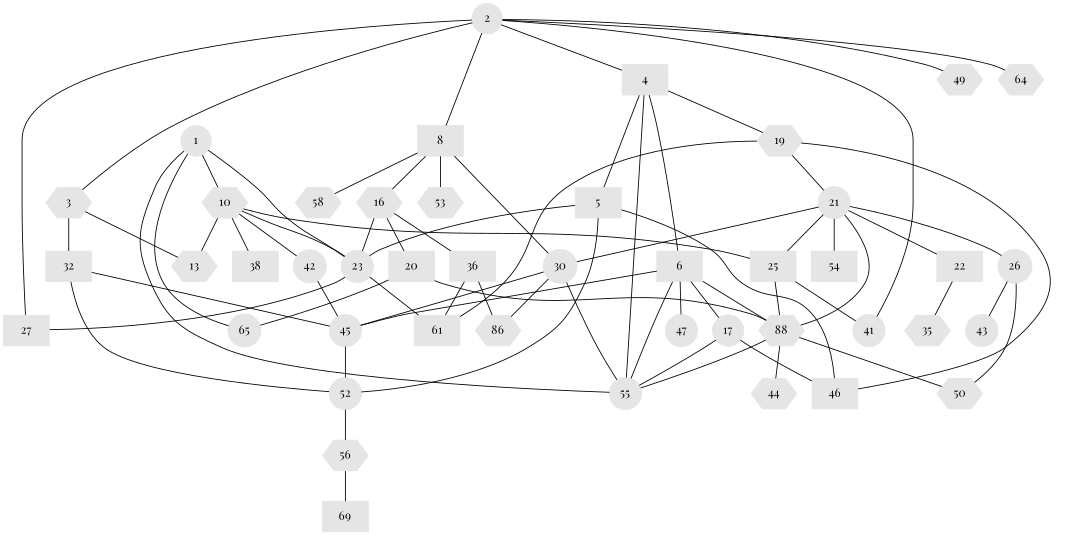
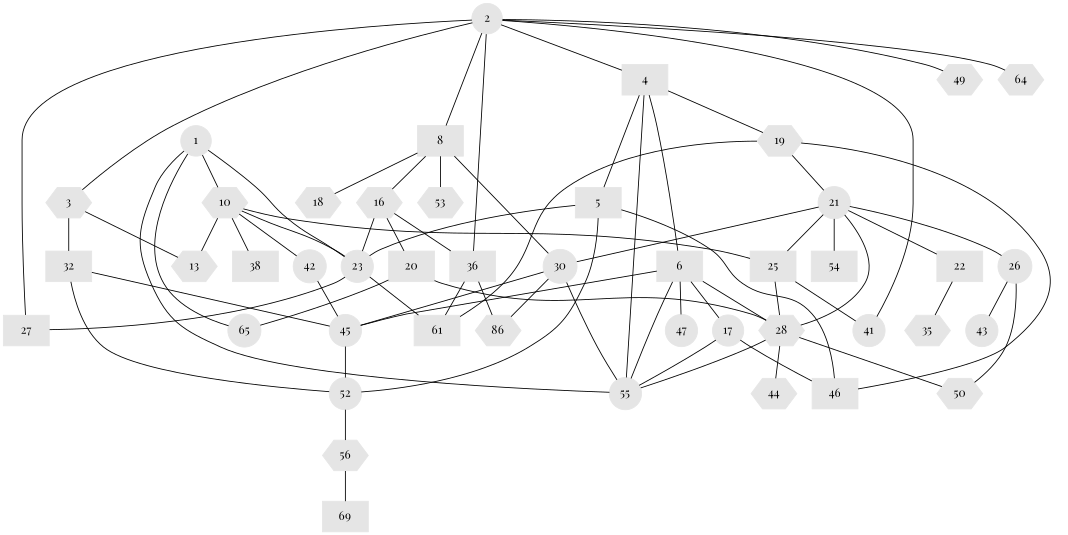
  graph {
    fontname="Playfair Display"
    node [color=gray90 fontname="Playfair Display" shape=circle style=filled]
    edge [fontname="Playfair Display"]
    1 [super="+9"]
    10 [shape=hexagon super="+37"]
    23 [super="+63"]
    55 [super="+71"]
    65
    2 [super="+7"]
    3 [shape=hexagon super="+14"]
    4 [shape=box super="+18"]
    8 [shape=box super="+12"]
    27 [shape=box]
    36 [shape=box super="+40"]
    41
    49 [shape=hexagon]
    64 [shape=hexagon]
    13 [shape=hexagon]
    25 [shape=box super="+39"]
    38 [shape=box]
    42
    61 [shape=box super="+68"]
    32 [shape=box super="+33"]
    5 [shape=box super="+60"]
    6 [shape=box super="+11"]
    19 [shape=hexagon super="+48"]
    16 [shape=hexagon]
    30 [super="+31"]
    53 [shape=hexagon]
-   58 [shape=hexagon]
+   58 [shape=hexagon label=18]
    n28 [label=86 shape=hexagon]
    52 [super="+54"]
    45 [super="+70"]
    46 [shape=box super="+57"]
    17
-   28 [shape=hexagon super="+51" label=88]
+   28 [shape=hexagon super="+51"]
    47
    21 [super="+24"]
    56 [shape=hexagon]
    50 [shape=hexagon super="+67"]
    44 [shape=hexagon]
    20 [shape=box super="+59"]
    22 [shape=box super="+29"]
    26 [super="+72"]
    n42 [label=54 shape=box]
    35 [shape=hexagon]
    43
    69 [shape=box]
    1 -- 10
    1 -- 23
    1 -- 55
    1 -- 65
    10 -- 23
    10 -- 13
    10 -- 25
    10 -- 38
    10 -- 42
    23 -- 27
    23 -- 61
    2 -- 3
    2 -- 4
    2 -- 8
    2 -- 27
+   2 -- 36 [weight=2]
    2 -- 41
    2 -- 49
    2 -- 64
    3 -- 13
    3 -- 32
    4 -- 55
    4 -- 5
    4 -- 6
    4 -- 19
    8 -- 16
    8 -- 30
    8 -- 53
    8 -- 58
    36 -- 61
    36 -- n28
    25 -- 41
    25 -- 28 [weight=2]
    42 -- 45
    32 -- 52
    32 -- 45
    5 -- 23
    5 -- 52
    5 -- 46
    6 -- 55
    6 -- 45
    6 -- 17
    6 -- 28
    6 -- 47
    19 -- 61
    19 -- 46
    19 -- 21
    16 -- 23
    16 -- 36
    16 -- 20
    30 -- 55
    30 -- n28
    30 -- 45
    52 -- 56
    45 -- 52
    17 -- 55
    17 -- 46
    28 -- 55
    28 -- 50
    28 -- 44
    21 -- 25
    21 -- 30
    21 -- 28
    21 -- 22
    21 -- 26
    21 -- n42
    56 -- 69
    20 -- 65
    20 -- 28
    22 -- 35
    26 -- 50
    26 -- 43
  }
